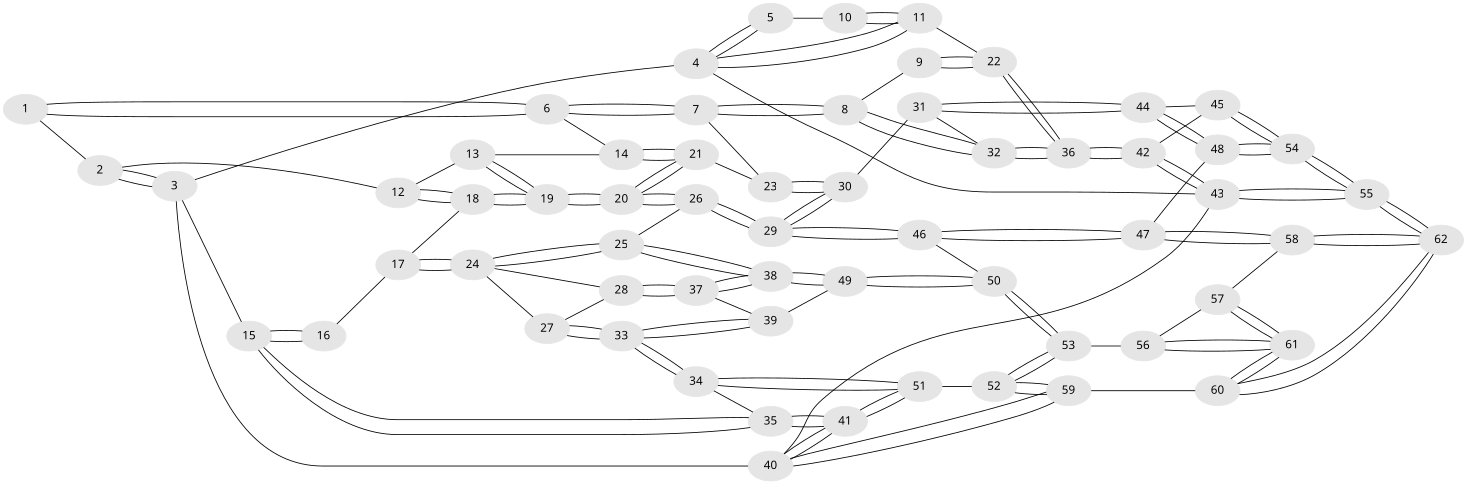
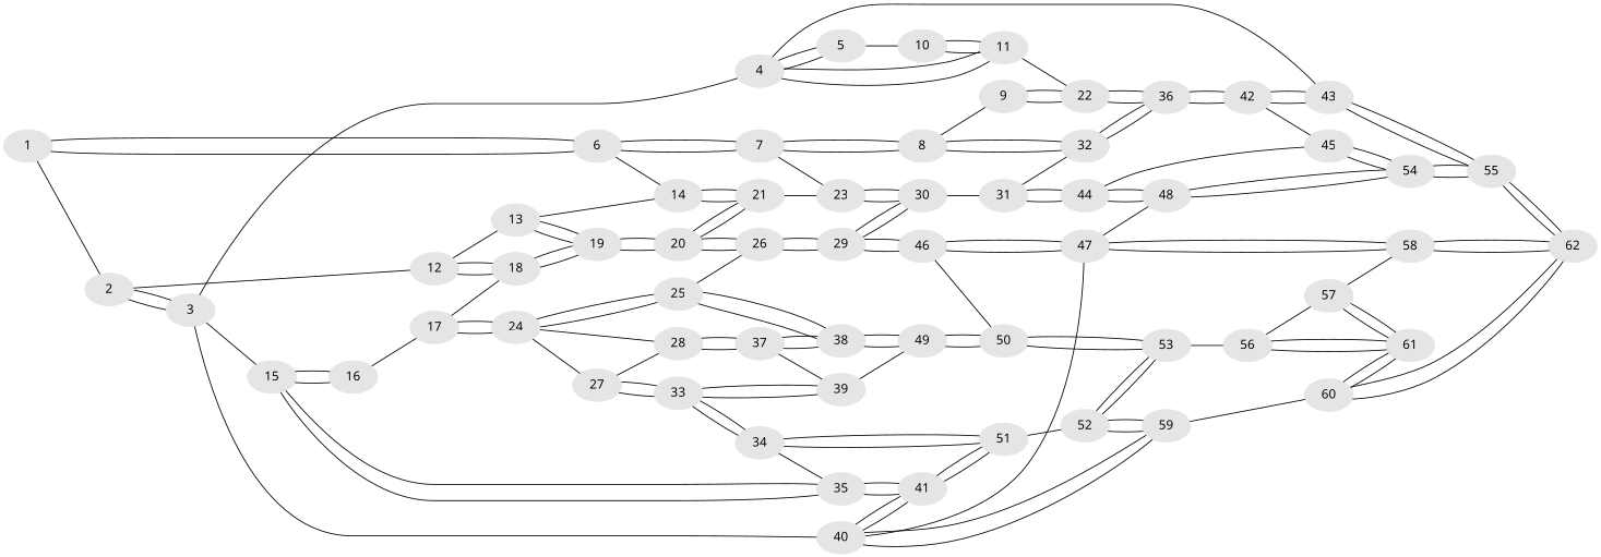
  graph {
    fontname="Noto Sans"
    rankdir=LR
    node [color=gray90 fontname="Noto Sans" style=filled]
    edge [fontname="Noto Sans"]
    1
    2
    6
    3
    12
    7
    14
    4
    15
    40
    13
    18
    5
    11
    43
    16
    35
    41
    59
    10
    22
    55
    8
    23
    21
    9
    32
    30
    36
    19
    20
    17
    24
    27
    28
    33
    25
    26
    29
    42
    31
    38
    37
    49
    46
    34
    39
    47
    50
    44
    45
    48
    51
    52
    60
    54
    62
    58
    53
    56
    57
    61
    1 -- 2
    1 -- 6
    1 -- 6
    2 -- 3
    2 -- 3
    2 -- 12
    6 -- 7
    6 -- 7
    6 -- 14
    3 -- 4
    3 -- 15
    3 -- 40
    12 -- 13
    12 -- 18
    12 -- 18
    7 -- 8
    7 -- 8
    7 -- 23
    14 -- 21
    14 -- 21
    4 -- 5
    4 -- 5
    4 -- 11
    4 -- 11
    4 -- 43
    15 -- 16
    15 -- 16
    15 -- 35
    15 -- 35
-   40 -- 43
+   40 -- 47
    40 -- 41
    40 -- 41
    40 -- 59
    40 -- 59
    13 -- 14
    13 -- 19
    13 -- 19
    18 -- 19
    18 -- 19
    5 -- 10
    11 -- 22
    43 -- 55
    43 -- 55
    16 -- 17
    35 -- 41
    35 -- 41
    41 -- 51
    41 -- 51
    59 -- 60
    10 -- 11
    10 -- 11
    22 -- 36
    22 -- 36
    55 -- 62
    55 -- 62
    8 -- 9
    8 -- 32
    8 -- 32
    23 -- 30
    23 -- 30
    21 -- 23
    9 -- 22
    9 -- 22
    32 -- 36
    32 -- 36
    30 -- 31
    36 -- 42
    36 -- 42
    19 -- 20
    19 -- 20
    20 -- 21
    20 -- 21
    20 -- 26
    20 -- 26
    17 -- 18
    17 -- 24
    17 -- 24
    24 -- 27
    24 -- 28
    24 -- 25
    24 -- 25
    27 -- 28
    27 -- 33
    27 -- 33
    28 -- 37
    28 -- 37
    33 -- 34
    33 -- 34
    33 -- 39
    33 -- 39
    25 -- 26
    25 -- 38
    25 -- 38
    26 -- 29
    26 -- 29
    29 -- 30
    29 -- 30
    29 -- 46
    29 -- 46
    42 -- 43
    42 -- 43
    42 -- 45
    31 -- 32
    31 -- 44
    31 -- 44
    38 -- 49
    38 -- 49
    37 -- 38
    37 -- 38
    37 -- 39
    49 -- 50
    49 -- 50
    46 -- 47
    46 -- 47
    46 -- 50
    34 -- 35
    34 -- 51
    34 -- 51
    39 -- 49
    47 -- 48
    47 -- 58
    47 -- 58
    50 -- 53
    50 -- 53
    44 -- 45
    44 -- 48
    44 -- 48
    45 -- 54
    45 -- 54
    48 -- 54
    48 -- 54
    51 -- 52
    52 -- 59
    52 -- 59
    52 -- 53
    52 -- 53
    60 -- 62
    60 -- 62
    60 -- 61
    60 -- 61
    54 -- 55
    54 -- 55
    58 -- 62
    58 -- 62
    53 -- 56
    56 -- 57
    56 -- 61
    56 -- 61
    57 -- 58
    57 -- 61
    57 -- 61
  }
